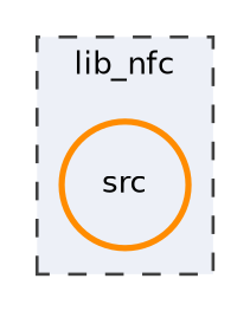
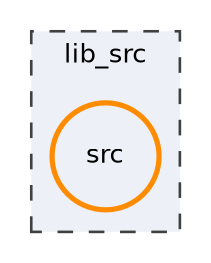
  digraph {
    compound=true
    rankdir=LR
    n1 [color=darkorange fillcolor="#edf0f7" fontname=Helvetica fontsize=10 height=0.2 label=src shape=circle style="filled,bold" width=0.4]
    subgraph cluster_1 {
      bgcolor="#edf0f7"
      fontname=Helvetica
      fontsize=10
-     label=lib_nfc
+     label=lib_src
      pencolor=grey25
      style="filled,dashed"
      n1
    }
  }
